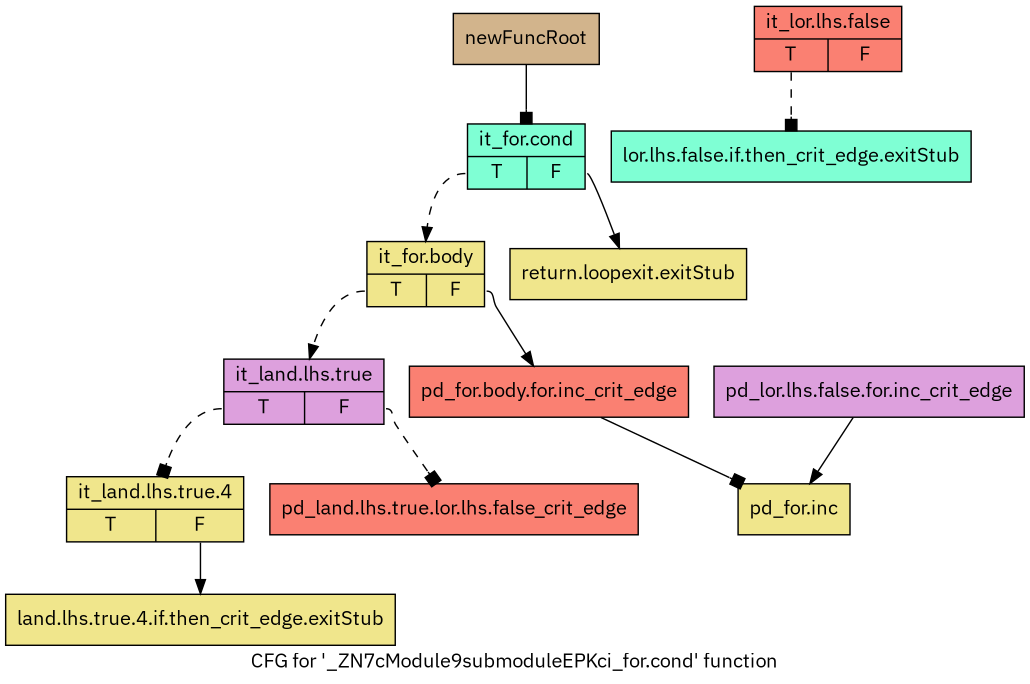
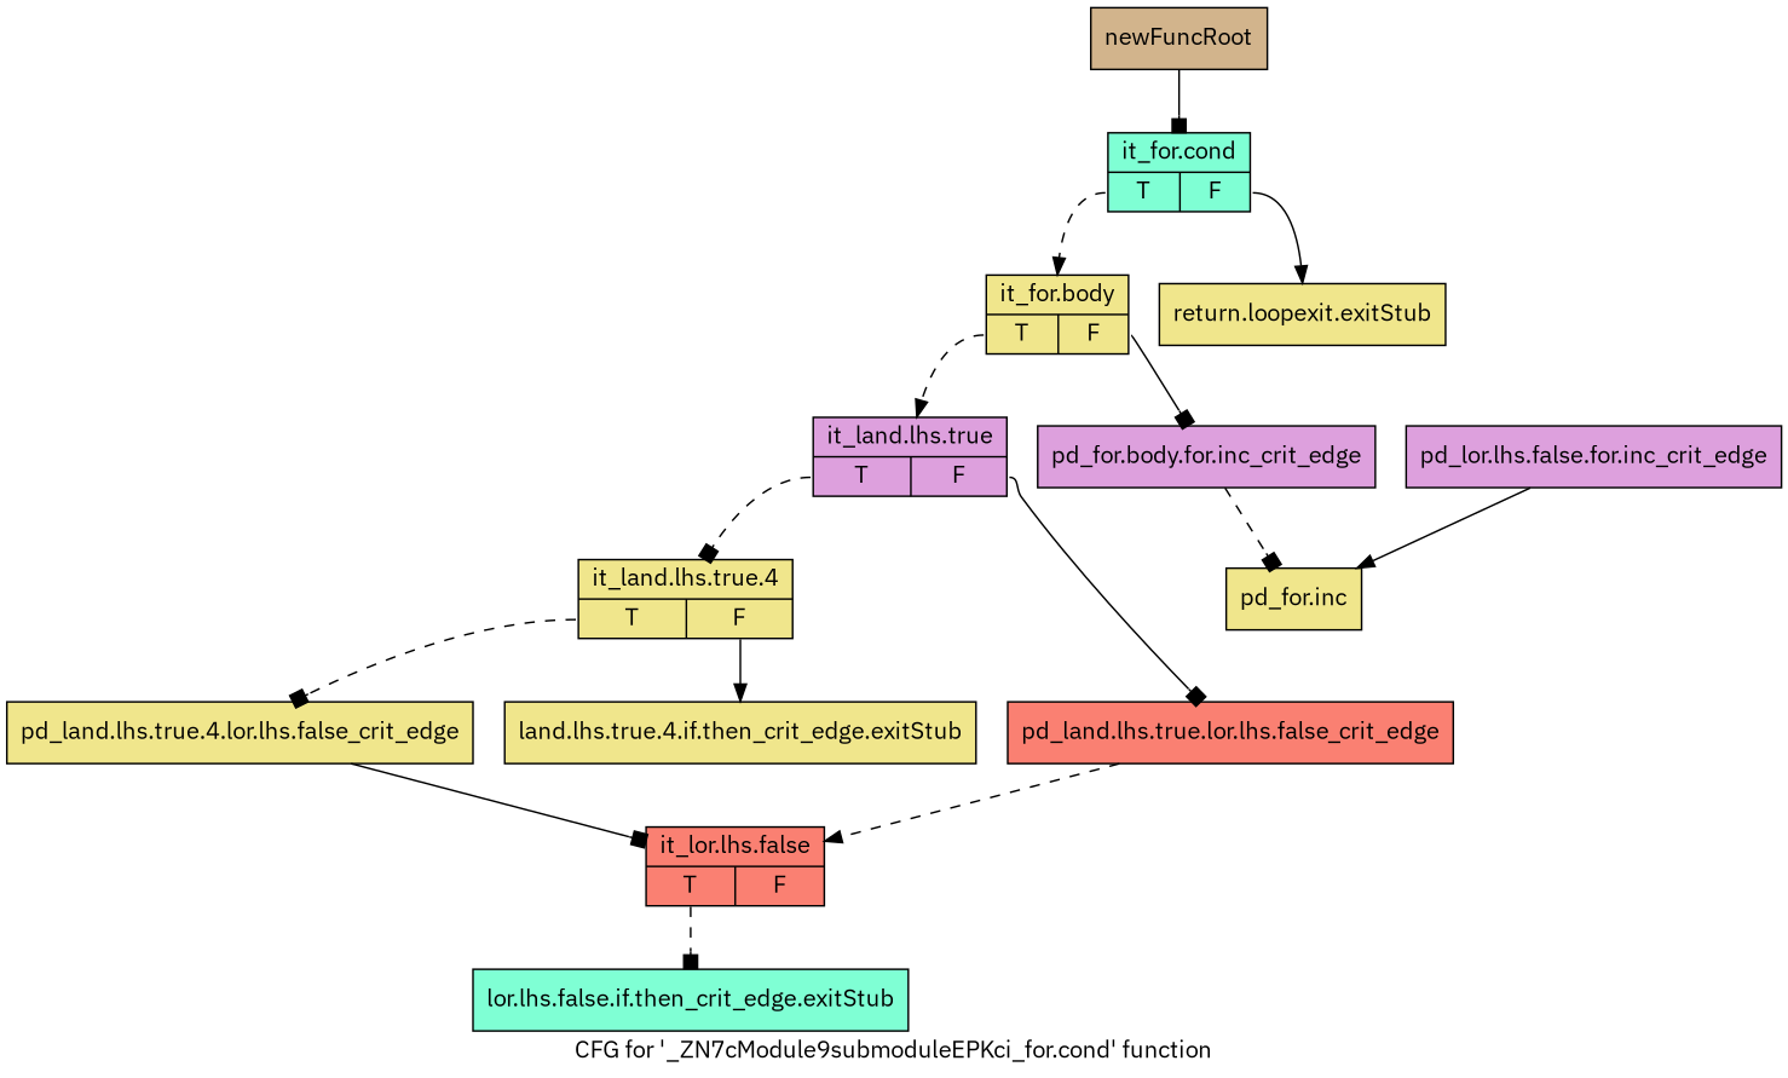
  digraph {
    fontname="IBM Plex Sans"
    label="CFG for '_ZN7cModule9submoduleEPKci_for.cond' function"
    node [fillcolor=khaki fontname="IBM Plex Sans" shape=record style=filled]
    edge [arrowhead=box fontname="IBM Plex Sans" style=solid]
    n1 [fillcolor=tan label="{newFuncRoot}"]
    n2 [fillcolor=aquamarine label="{it_for.cond|{<s0>T|<s1>F}}"]
    n3 [label="{return.loopexit.exitStub}"]
    n4 [label="{it_for.body|{<s0>T|<s1>F}}"]
    n5 [fillcolor=plum label="{it_land.lhs.true|{<s0>T|<s1>F}}"]
-   n6 [fillcolor=salmon label="{pd_for.body.for.inc_crit_edge}"]
+   n6 [fillcolor=plum label="{pd_for.body.for.inc_crit_edge}"]
    n7 [label="{land.lhs.true.4.if.then_crit_edge.exitStub}"]
    n8 [fillcolor=aquamarine label="{lor.lhs.false.if.then_crit_edge.exitStub}"]
    n9 [label="{it_land.lhs.true.4|{<s0>T|<s1>F}}"]
    n10 [fillcolor=salmon label="{pd_land.lhs.true.lor.lhs.false_crit_edge}"]
    n11 [label="{pd_for.inc}"]
+   n12 [label="{pd_land.lhs.true.4.lor.lhs.false_crit_edge}"]
    n13 [fillcolor=salmon label="{it_lor.lhs.false|{<s0>T|<s1>F}}"]
    n14 [fillcolor=plum label="{pd_lor.lhs.false.for.inc_crit_edge}"]
    n1 -> n2
    n2 -> n3 [arrowhead=normal tailport=s1]
    n2 -> n4 [arrowhead=normal style=dashed tailport=s0]
    n4 -> n5 [arrowhead=normal style=dashed tailport=s0]
-   n4 -> n6 [arrowhead=normal tailport=s1]
+   n4 -> n6 [tailport=s1]
    n5 -> n9 [style=dashed tailport=s0]
-   n5 -> n10 [style=dashed tailport=s1]
-   n6 -> n11
+   n5 -> n10 [tailport=s1]
+   n6 -> n11 [style=dashed]
    n9 -> n7 [arrowhead=normal tailport=s1]
+   n9 -> n12 [style=dashed tailport=s0]
+   n10 -> n13 [arrowhead=normal style=dashed]
+   n12 -> n13
    n13 -> n8 [style=dashed tailport=s0]
    n14 -> n11 [arrowhead=normal]
  }
